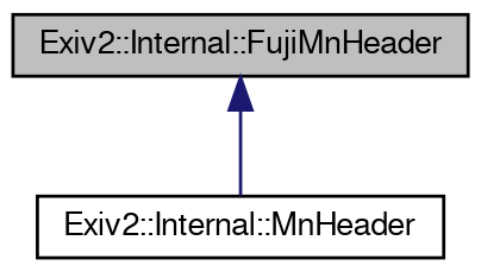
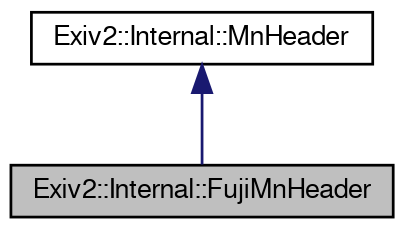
  digraph {
    node [color=black fontname=FreeSans fontsize=10 shape=record style=filled]
    n1 [fillcolor=grey75 fontcolor=black height=0.2 label="Exiv2::Internal::FujiMnHeader" width=0.4]
    n2 [fillcolor=white height=0.2 label="Exiv2::Internal::MnHeader" width=0.4]
-   n1 -> n2 [color=midnightblue dir=back fontname=FreeSans fontsize=10 labelfontname=FreeSans labelfontsize=10 style=solid]
+   n2 -> n1 [color=midnightblue dir=back fontname=FreeSans fontsize=10 labelfontname=FreeSans labelfontsize=10 style=solid]
  }
